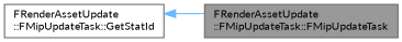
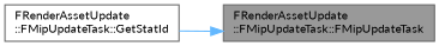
  digraph {
    rankdir=RL
    fontname=Lato
    node [fontname=Lato fontsize=10 shape=box style=filled]
    n1 [color=gray40 fillcolor=grey60 fontcolor=black height=0.2 label="FRenderAssetUpdate\l::FMipUpdateTask::FMipUpdateTask" width=0.4]
    n2 [color=grey40 fillcolor=white height=0.2 label="FRenderAssetUpdate\l::FMipUpdateTask::GetStatId" width=0.4]
-   n2 -> n1 [color=steelblue1 dir=back fontname=Lato fontsize=10 labelfontname=Helvetica labelfontsize=10 style=solid]
+   n1 -> n2 [color=steelblue1 dir=back fontname=Lato fontsize=10 labelfontname=Helvetica labelfontsize=10 style=solid]
  }
